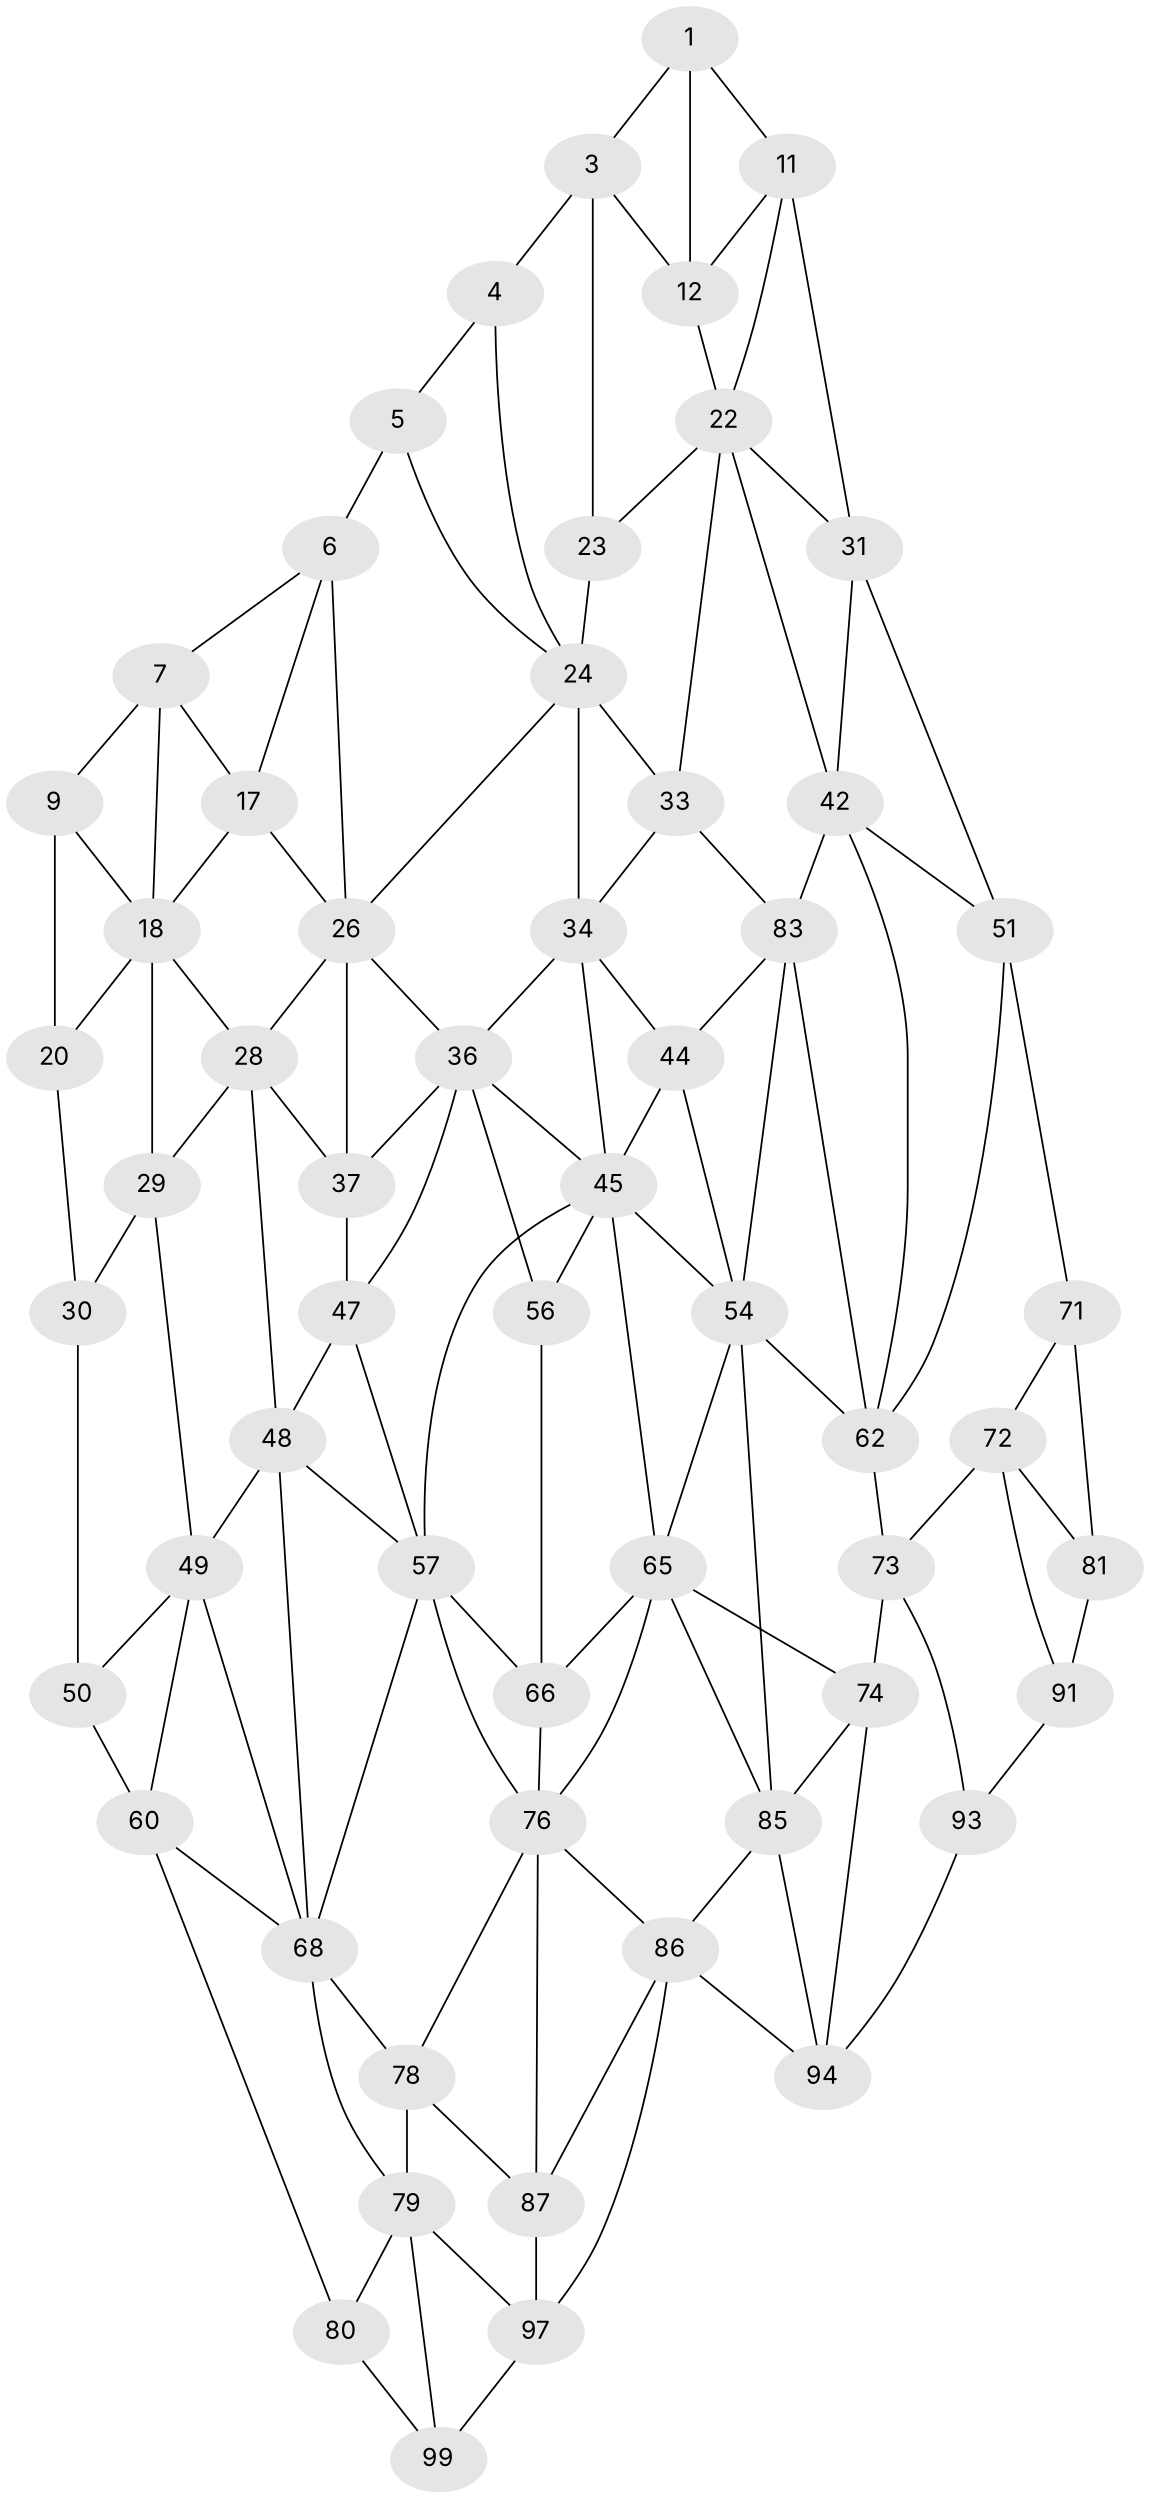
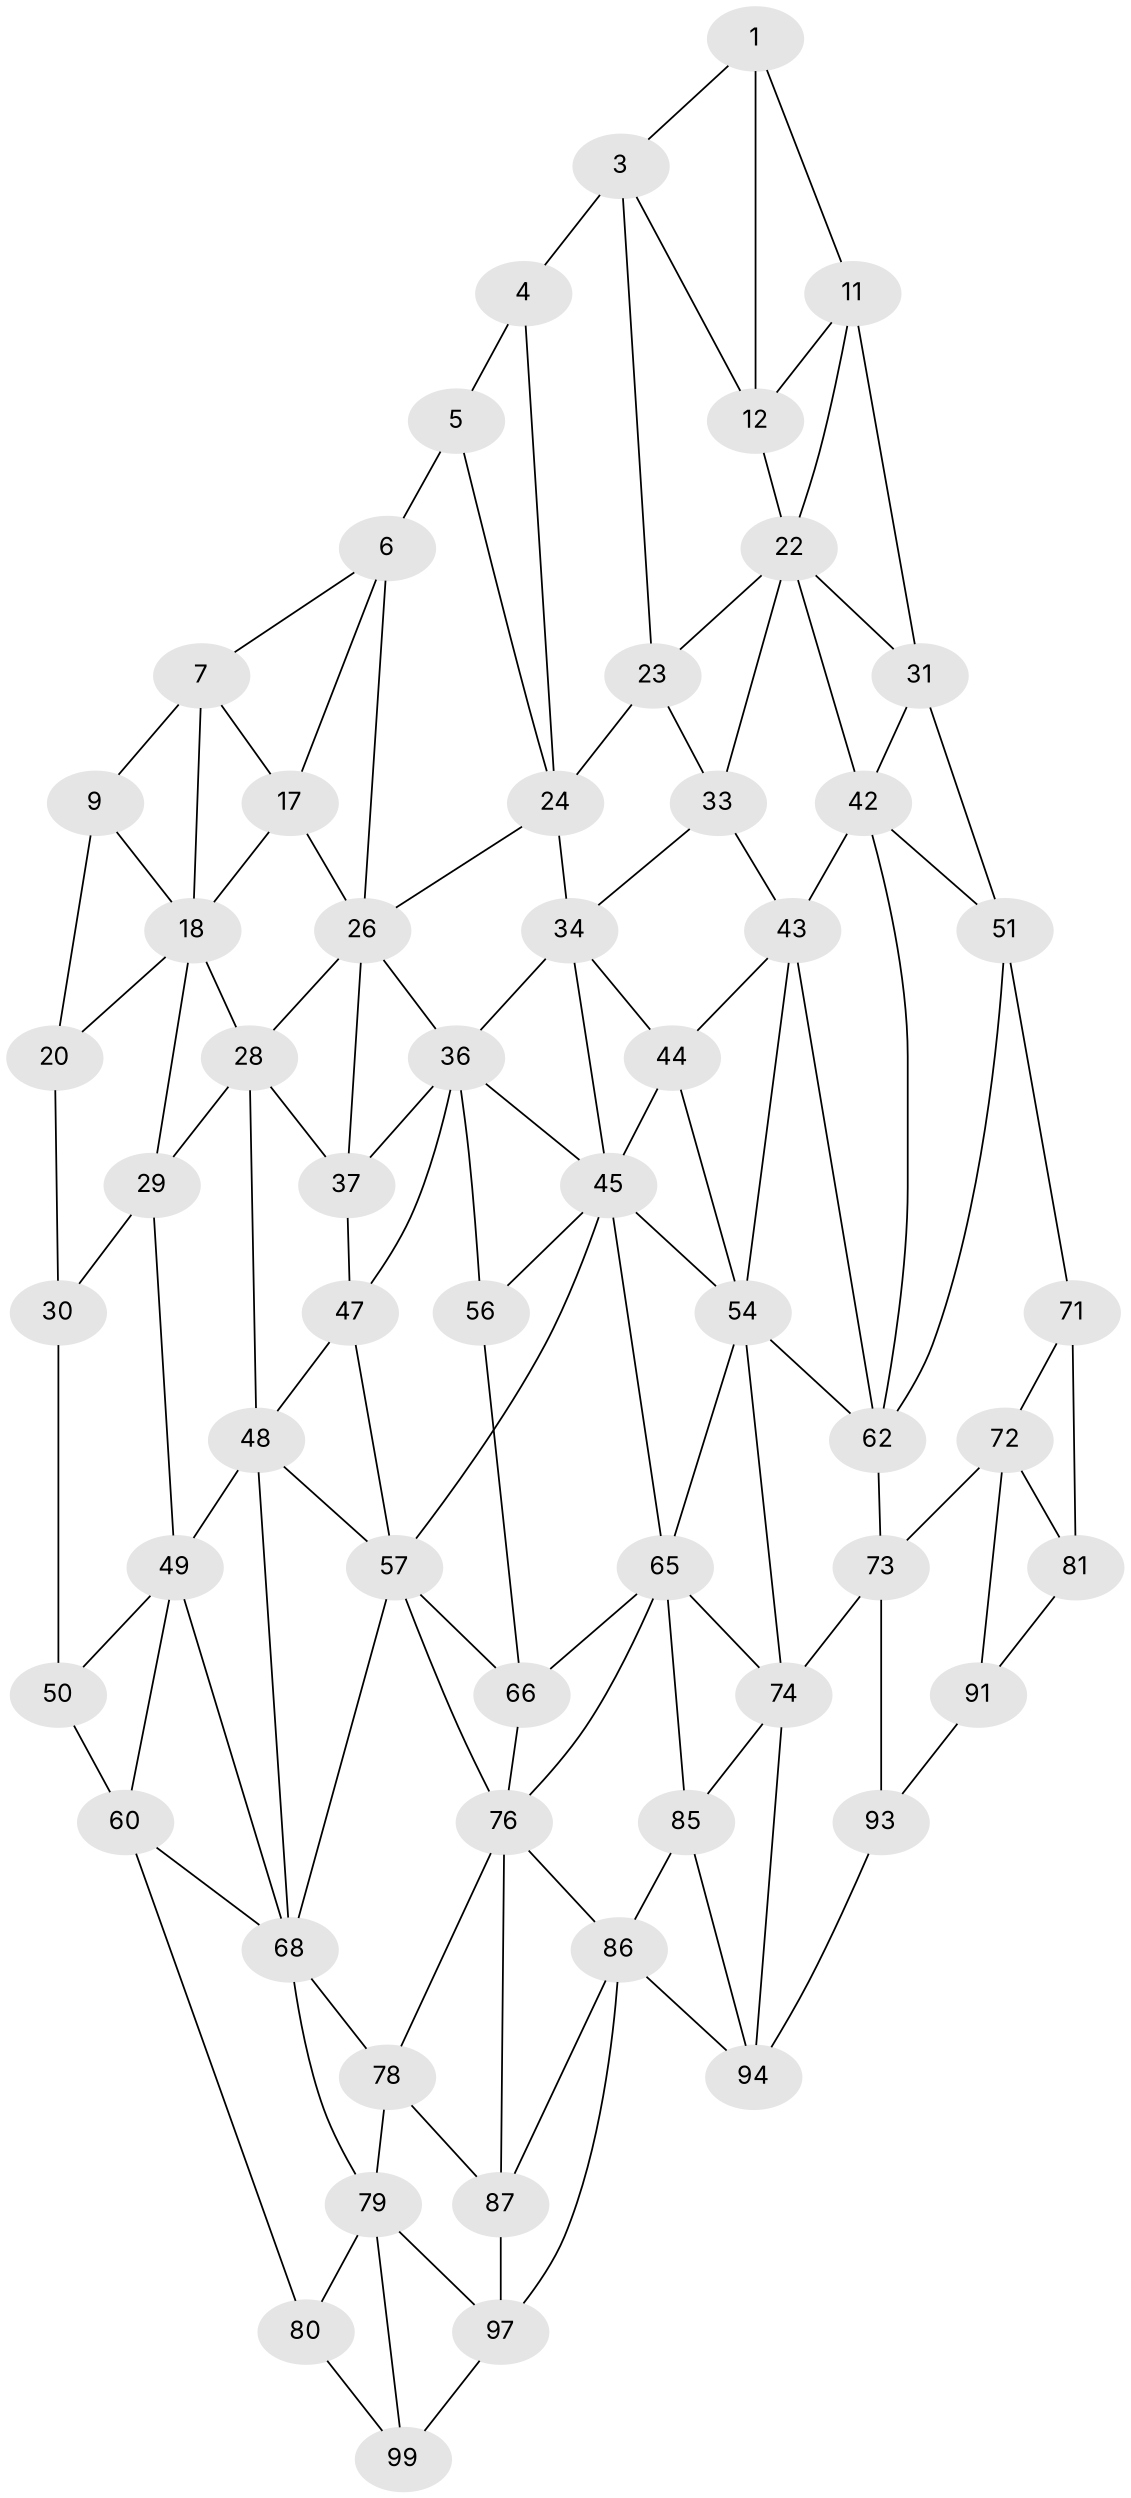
  graph {
    fontname=Inter
    node [color=gray90 fontname=Inter style=filled]
    edge [fontname=Inter]
    1 [super="+2"]
    3 [super="+13"]
    11 [super="+21"]
    12
    4 [super="+14"]
    23
    22 [super="+32"]
    31 [super="+41"]
    5 [super="+15"]
    24 [super="+25"]
    33
    6 [super="+16"]
    26 [super="+27"]
    34 [super="+35"]
    7 [super="+8"]
    17
    9 [super="+10"]
    18 [super="+19"]
    28 [super="+38"]
    36 [super="+46"]
    37
    20
    29 [super="+39"]
    30 [super="+40"]
    42 [super="+52"]
    51 [super="+61"]
    48 [super="+58"]
    49 [super="+59"]
    50
-   43 [super="+53" label=83]
+   43 [super="+53"]
    62 [super="+63"]
    44
    45 [super="+55"]
    47
    56
    57 [super="+67"]
    68 [super="+69"]
    60 [super="+70"]
    71
    54 [super="+64"]
    65 [super="+75"]
    66
    73 [super="+83"]
    74 [super="+84"]
    76 [super="+77"]
    85
    78 [super="+88"]
    79 [super="+89"]
    80 [super="+90"]
    72 [super="+82"]
    81
    94 [super="+95"]
    86 [super="+96"]
    87
    99 [super="+100"]
    91 [super="+92"]
    93
    97 [super="+98"]
    1 -- 3
    1 -- 11
    1 -- 12
    3 -- 12
    3 -- 4 [weight=2]
    3 -- 23
    11 -- 12
    11 -- 22
    11 -- 31
    12 -- 22
    4 -- 5 [weight=2]
    4 -- 24
    23 -- 24
-   24 -- 33
+   23 -- 33
    22 -- 23
    22 -- 31
    22 -- 33
    22 -- 42
    31 -- 42
    31 -- 51
    5 -- 24
    5 -- 6 [weight=2]
    24 -- 26
    24 -- 34 [weight=2]
    33 -- 34
    33 -- 43
    6 -- 26
    6 -- 7
    6 -- 17
    26 -- 28
    26 -- 36
    26 -- 37
    34 -- 36
    34 -- 44
    34 -- 45
    7 -- 17
    7 -- 9
    7 -- 18
    17 -- 26
    17 -- 18
    9 -- 18
    9 -- 20
    18 -- 28
    18 -- 20
    18 -- 29
    28 -- 37
    28 -- 29 [weight=2]
    28 -- 48
    36 -- 37
    36 -- 45
    36 -- 47
    36 -- 56
    37 -- 47
    20 -- 30
    29 -- 30 [weight=2]
    29 -- 49
    30 -- 50
    42 -- 51
    42 -- 43 [weight=2]
    42 -- 62
    51 -- 62
    51 -- 71
    48 -- 49 [weight=2]
    48 -- 57
    48 -- 68
    49 -- 50
    49 -- 68
    49 -- 60
    50 -- 60
    43 -- 62
    43 -- 44
    43 -- 54
    62 -- 73
    44 -- 45
    44 -- 54
    45 -- 56
    45 -- 57
    45 -- 54
    45 -- 65
    47 -- 48
    47 -- 57
    56 -- 66
    57 -- 68
    57 -- 66
    57 -- 76
    68 -- 78
    68 -- 79
    60 -- 68
    60 -- 80
    71 -- 72
    71 -- 81
    54 -- 62
    54 -- 65
-   54 -- 85
+   54 -- 74
    65 -- 66
    65 -- 74
    65 -- 76
    65 -- 85
    66 -- 76
    73 -- 74 [weight=2]
    73 -- 93
    74 -- 85
    74 -- 94
    76 -- 78
    76 -- 86
    76 -- 87
    85 -- 94
    85 -- 86
    78 -- 79 [weight=2]
    78 -- 87
    79 -- 80 [weight=2]
    79 -- 99
    79 -- 97
    80 -- 99
    72 -- 73 [weight=2]
    72 -- 81
    72 -- 91
    81 -- 91
    86 -- 94
    86 -- 87
    86 -- 97
    87 -- 97
    91 -- 93
    93 -- 94
    97 -- 99
  }
